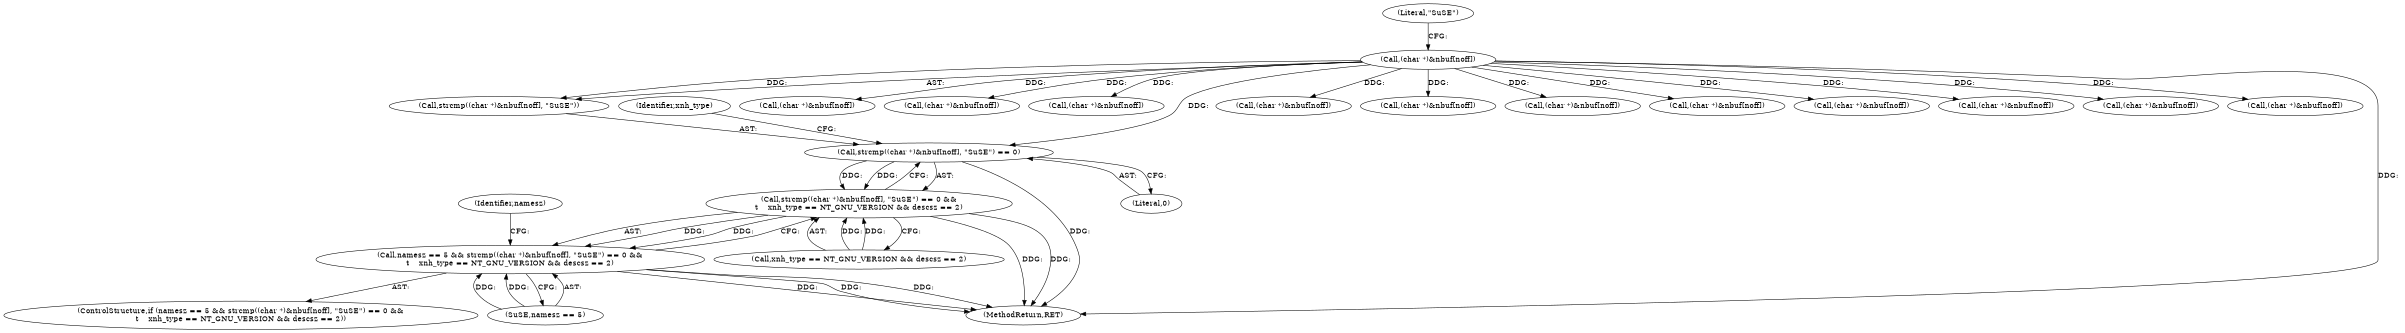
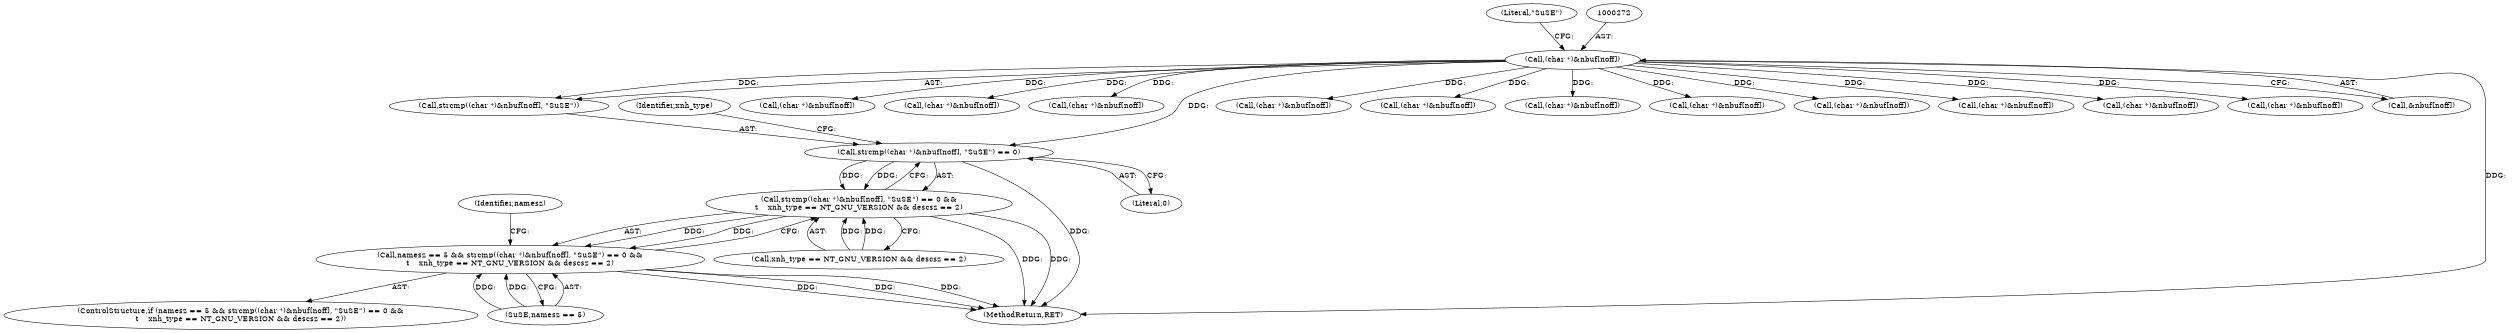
  digraph {
    n1 [label="(Call,strcmp((char *)&nbuf[noff], \"SuSE\") == 0)"]
    n2 [label="(Call,strcmp((char *)&nbuf[noff], \"SuSE\") == 0 &&\n\t    xnh_type == NT_GNU_VERSION && descsz == 2)"]
    n3 [label="(Literal,0)"]
    n4 [label="(MethodReturn,RET)"]
    n5 [label="(Call,namesz == 5 && strcmp((char *)&nbuf[noff], \"SuSE\") == 0 &&\n\t    xnh_type == NT_GNU_VERSION && descsz == 2)"]
    n6 [label="(Call,xnh_type == NT_GNU_VERSION && descsz == 2)"]
    n7 [label="(Call,(char *)&nbuf[noff])"]
    n8 [label="(Call,(char *)&nbuf[noff])"]
    n9 [label="(Call,(char *)&nbuf[noff])"]
    n10 [label="(Call,(char *)&nbuf[noff])"]
    n11 [label="(Call,strcmp((char *)&nbuf[noff], \"SuSE\"))"]
    n12 [label="(Call,(char *)&nbuf[noff])"]
    n13 [label="(Call,(char *)&nbuf[noff])"]
    n14 [label="(Call,(char *)&nbuf[noff])"]
    n15 [label="(Call,(char *)&nbuf[noff])"]
    n16 [label="(Call,(char *)&nbuf[noff])"]
    n17 [label="(Call,(char *)&nbuf[noff])"]
    n18 [label="(Call,(char *)&nbuf[noff])"]
    n19 [label="(Call,(char *)&nbuf[noff])"]
+   n20 [label="(Call,&nbuf[noff])"]
    n21 [label="(ControlStructure,if (namesz == 5 && strcmp((char *)&nbuf[noff], \"SuSE\") == 0 &&\n\t    xnh_type == NT_GNU_VERSION && descsz == 2))"]
    n22 [label="(SuSE,namesz == 5)"]
    n23 [label="(Literal,\"SuSE\")"]
    n24 [label="(Identifier,namesz)"]
    n25 [label="(Identifier,xnh_type)"]
+   1000272
    n1 -> n2 [label="AST: "]
    n1 -> n2 [label="DDG: "]
    n1 -> n2 [label="DDG: "]
    n1 -> n3 [label="CFG: "]
    n1 -> n4 [label="DDG: "]
    n2 -> n1 [label="CFG: "]
    n2 -> n4 [label="DDG: "]
    n2 -> n4 [label="DDG: "]
    n2 -> n5 [label="AST: "]
    n2 -> n5 [label="DDG: "]
    n2 -> n5 [label="DDG: "]
    n2 -> n6 [label="CFG: "]
    n3 -> n1 [label="AST: "]
    n5 -> n2 [label="CFG: "]
    n5 -> n4 [label="DDG: "]
    n5 -> n4 [label="DDG: "]
    n5 -> n4 [label="DDG: "]
    n5 -> n21 [label="AST: "]
    n5 -> n22 [label="CFG: "]
    n6 -> n2 [label="AST: "]
    n6 -> n2 [label="DDG: "]
    n6 -> n2 [label="DDG: "]
    n7 -> n1 [label="DDG: "]
    n7 -> n4 [label="DDG: "]
    n7 -> n8 [label="DDG: "]
    n7 -> n9 [label="DDG: "]
    n7 -> n10 [label="DDG: "]
    n7 -> n11 [label="AST: "]
    n7 -> n11 [label="DDG: "]
    n7 -> n12 [label="DDG: "]
    n7 -> n13 [label="DDG: "]
    n7 -> n14 [label="DDG: "]
    n7 -> n15 [label="DDG: "]
    n7 -> n16 [label="DDG: "]
    n7 -> n17 [label="DDG: "]
    n7 -> n18 [label="DDG: "]
    n7 -> n19 [label="DDG: "]
+   n7 -> n20 [label="CFG: "]
    n11 -> n1 [label="AST: "]
+   n20 -> n7 [label="AST: "]
    n22 -> n5 [label="AST: "]
    n22 -> n5 [label="DDG: "]
    n22 -> n5 [label="DDG: "]
    n23 -> n7 [label="CFG: "]
    n24 -> n5 [label="CFG: "]
    n25 -> n1 [label="CFG: "]
+   1000272 -> n7 [label="AST: "]
  }
